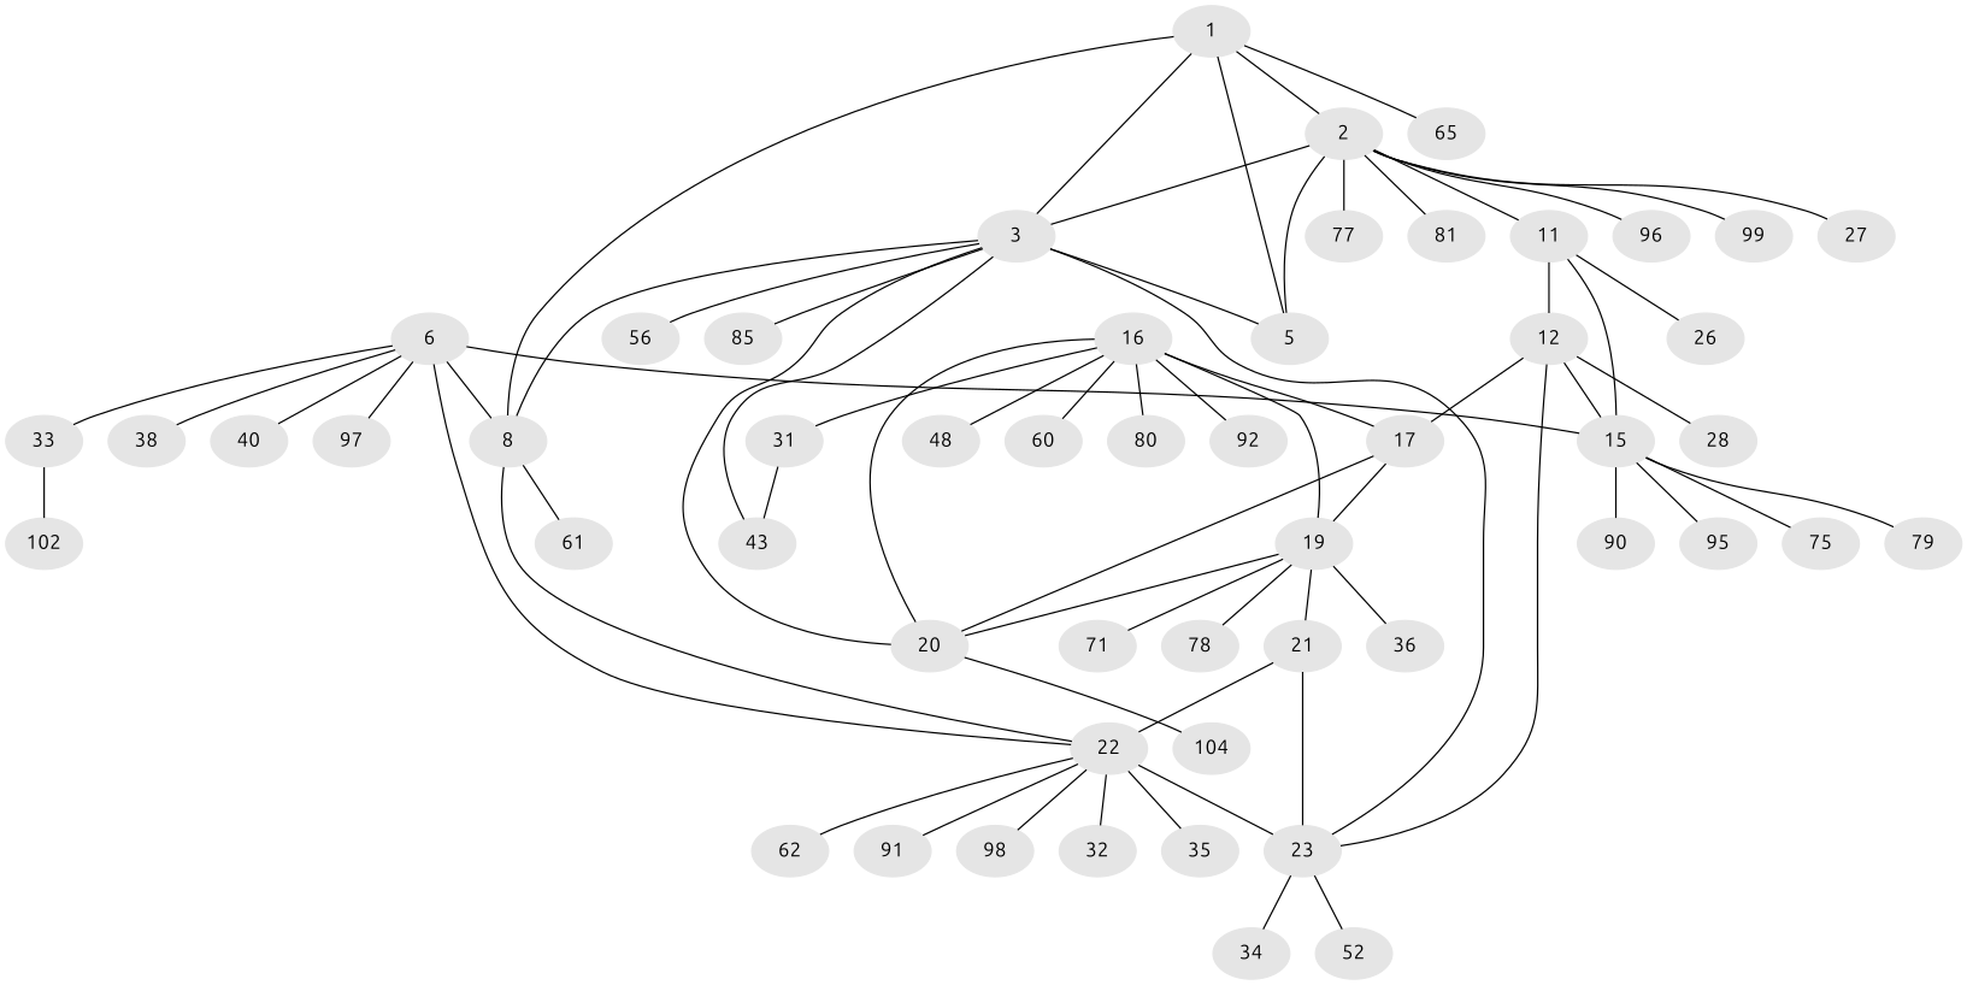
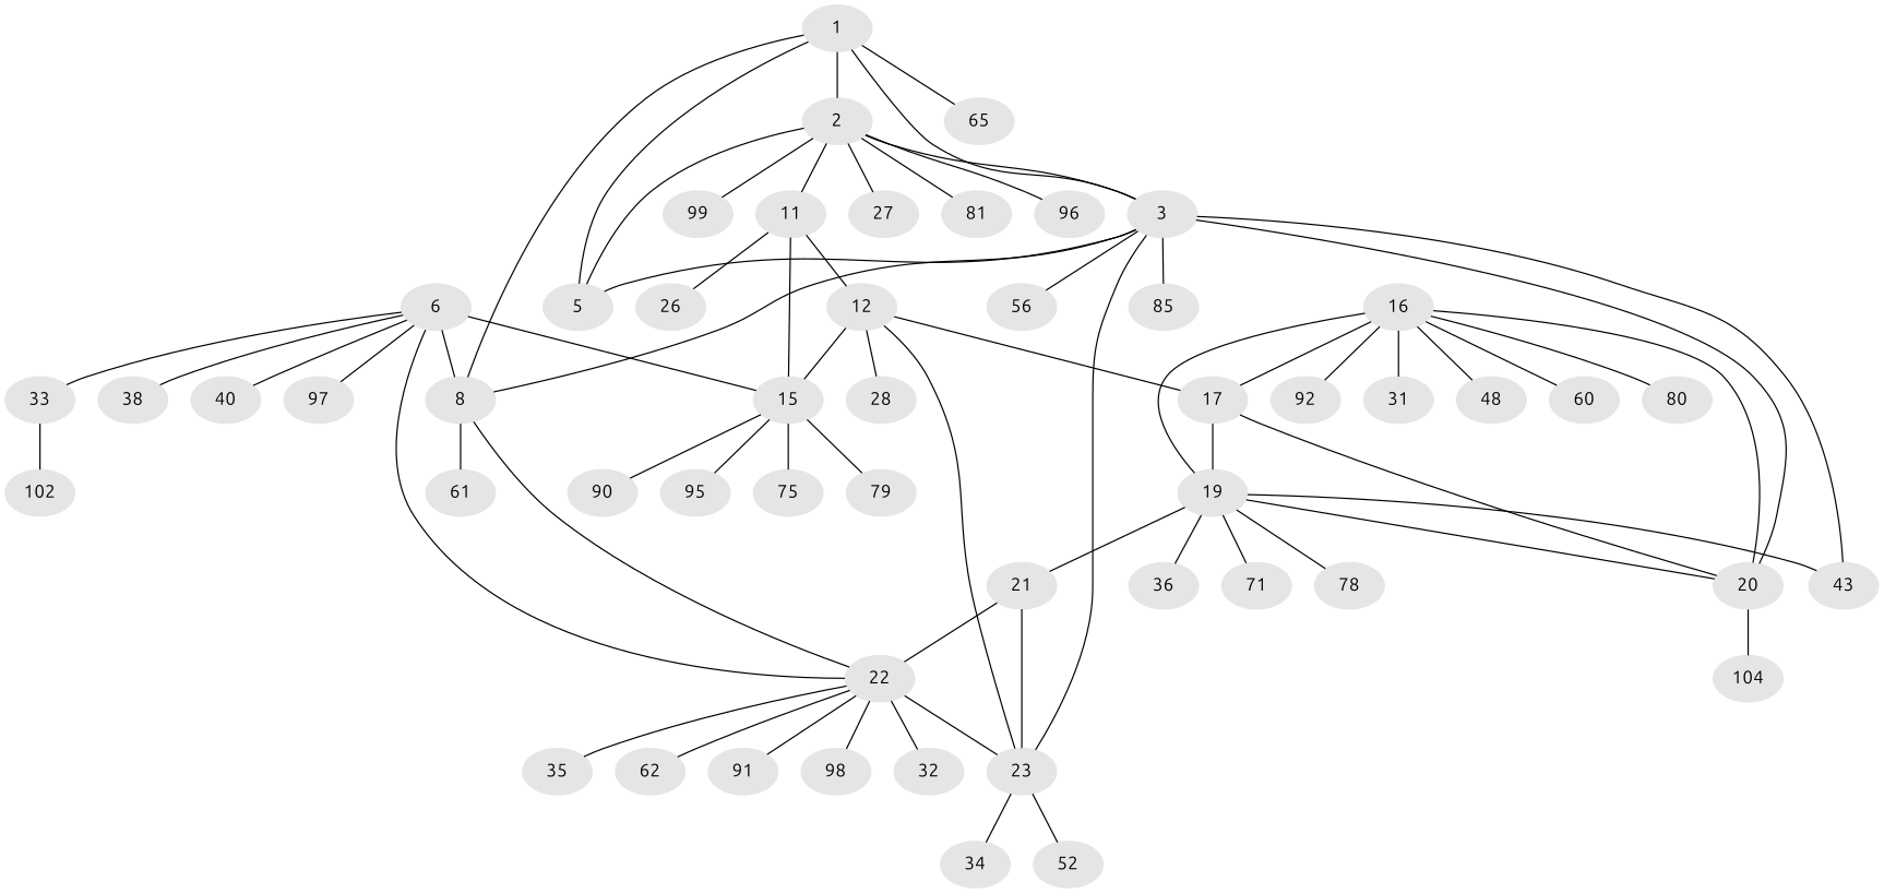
  graph {
    fontname=Ubuntu
    node [color=gray90 fontname=Ubuntu style=filled]
    edge [fontname=Ubuntu]
    1 [super="+4+72+100"]
    2 [super="+47"]
    3
    5 [super="+41"]
    8 [super="+10+86"]
    65
    11 [super="+49+57+82+94"]
    27
-   77
    81
    96
    99
    20
    23 [super="+42+24"]
    43 [super="+51"]
    56
    85
    22 [super="+25+58"]
    61
    15 [super="+53"]
    12 [super="+14+46+13"]
    26
    104
    n24 [label=34]
    n25 [label=52]
    6 [super="+34+103+48+30+7"]
    33
    38
    40
    97
    75
    79
    90
    95
    19
    21
    36
    71
    78
    32 [super="+76"]
    35 [super="+93"]
    62
    91
    98 [super="+105"]
    102
    17 [super="+63"]
    28
    16 [super="+18"]
    31 [super="+69"]
    n50 [label=48]
    60
    80 [super="+106"]
    92
    1 -- 2 [weight=2]
    1 -- 3 [weight=2]
    1 -- 5 [weight=2]
    1 -- 8
    1 -- 65
    2 -- 3
    2 -- 5
    2 -- 11
    2 -- 27
-   2 -- 77
    2 -- 81
    2 -- 96
    2 -- 99
    3 -- 5
    3 -- 8
    3 -- 20
    3 -- 23
    3 -- 43
    3 -- 56
    3 -- 85
    8 -- 22
    8 -- 61
    11 -- 15
    11 -- 12 [weight=3]
    11 -- 26
    20 -- 104
    23 -- n24
    23 -- n25
    22 -- 23 [weight=4]
    22 -- 32
    22 -- 35
    22 -- 62
    22 -- 91
    22 -- 98
    15 -- 75
    15 -- 79
    15 -- 90
    15 -- 95
    12 -- 23
    12 -- 15 [weight=3]
    12 -- 17
    12 -- 28
    6 -- 8 [weight=6]
    6 -- 22
    6 -- 15
    6 -- 33
    6 -- 38
    6 -- 40
    6 -- 97
    33 -- 102
    19 -- 20
-   31 -- 43
+   19 -- 43
    19 -- 21
    19 -- 36
    19 -- 71
    19 -- 78
    21 -- 23 [weight=2]
    21 -- 22 [weight=2]
    17 -- 20
    17 -- 19
    16 -- 20 [weight=2]
    16 -- 19 [weight=2]
    16 -- 17 [weight=2]
    16 -- 31
    16 -- n50
    16 -- 60
    16 -- 80
    16 -- 92
  }
